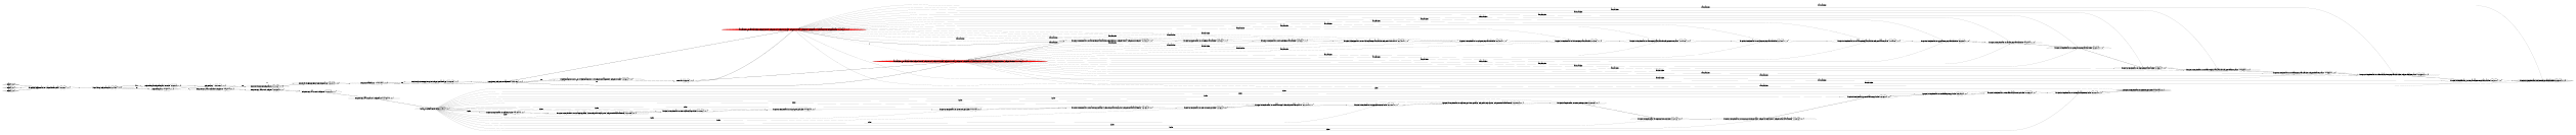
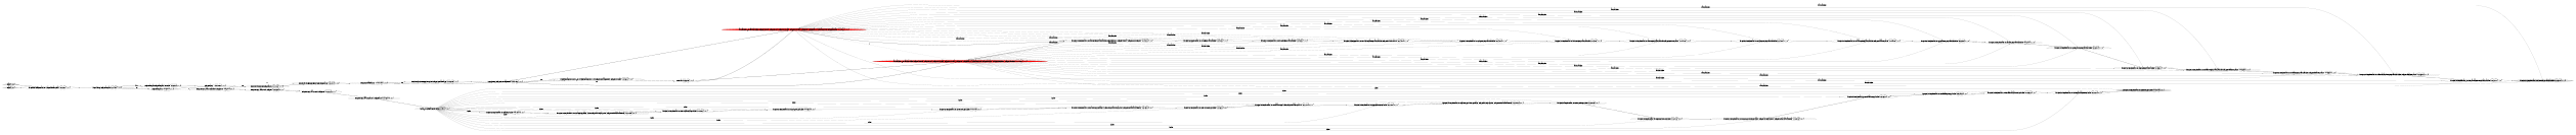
  digraph {
    rankdir=LR
    node [fillcolor=white shape=ellipse style=filled]
    edge [style=bold]
    n1 [label="this.registerServiceImplementation(,new HistoryDeleteEsDAO(elasticSearchClient))@@@43@@@['1', '1', '0']"]
    n2 [label="this.registerServiceImplementation(,new NetworkAddressAliasEsDAO(elasticSearchClient,config.getResultWindowMaxSize()))@@@44@@@['1', '1', '0']"]
    n3 [label="this.registerServiceImplementation(,new TopologyQueryEsDAO(elasticSearchClient))@@@45@@@['1', '1', '0']"]
    n4 [label="h2Client = new JDBCHikariCPClient(settings)@@@9@@@['0', '0', '1']"]
    n5 [label="this.registerServiceImplementation(,new H2HistoryDeleteDAO(h2Client))@@@20@@@['0', '0', '1']"]
    n6 [label="this.registerServiceImplementation(,new H2TopNRecordsQueryDAO(h2Client))@@@21@@@['0', '0', '1']"]
    n7 [label="this.registerServiceImplementation(,new H2ProfileThreadSnapshotQueryDAO(h2Client))@@@25@@@['0', '0', '1']"]
    n8 [label="this.registerServiceImplementation(,new H2UITemplateManagementDAO(h2Client))@@@26@@@['0', '0', '1']"]
    n9 [fillcolor=lightgray label="this.registerServiceImplementation(,new H2EventQueryDAO(h2Client))@@@27@@@['0', '0', '1']"]
    n10 [label="this.registerServiceImplementation(,new H2MetadataQueryDAO(h2Client,config.getMetadataQueryMaxSize()))@@@17@@@['0', '0', '1']"]
    n11 [label="this.registerServiceImplementation(,new H2AggregationQueryDAO(h2Client))@@@18@@@['0', '0', '1']"]
    n12 [label="this.registerServiceImplementation(,new H2TopologyQueryDAO(h2Client))@@@13@@@['0', '0', '1']"]
    n13 [label="this.registerServiceImplementation(,new H2MetricsQueryDAO(h2Client))@@@14@@@['0', '0', '1']"]
    n14 [label="this.registerServiceImplementation(,new H2BatchDAO(h2Client))@@@10@@@['0', '0', '1']"]
    n15 [label="this.registerServiceImplementation(,new H2StorageDAO(getManager(),h2Client,config.getMaxSizeOfArrayColumn(),config.getNumOfSearchableValuesPerTag()))@@@11@@@['0', '0', '1']"]
    n16 [label="this.registerServiceImplementation(,new H2BrowserLogQueryDAO(h2Client))@@@16@@@['0', '0', '1']"]
    n17 [label="this.registerServiceImplementation(,new H2ProfileTaskQueryDAO(h2Client))@@@23@@@['0', '0', '1']"]
    n18 [label="this.registerServiceImplementation(,new H2LogQueryDAO(h2Client,getManager(),config.getMaxSizeOfArrayColumn(),config.getNumOfSearchableValuesPerTag()))@@@22@@@['0', '0', '1']"]
    n19 [label="this.registerServiceImplementation(,new H2ProfileTaskLogQueryDAO(h2Client))@@@24@@@['0', '0', '1']"]
    n20 [label="this.registerServiceImplementation(,new H2NetworkAddressAliasDAO(h2Client))@@@12@@@['0', '0', '1']"]
    n21 [label="this.registerServiceImplementation(,new H2AlarmQueryDAO(h2Client,getManager(),config.getMaxSizeOfArrayColumn(),config.getNumOfSearchableValuesPerTag()))@@@19@@@['0', '0', '1']"]
    n22 [label="this.registerServiceImplementation(,new H2TraceQueryDAO(getManager(),h2Client,config.getMaxSizeOfArrayColumn(),config.getNumOfSearchableValuesPerTag()))@@@15@@@['0', '0', '1']"]
    n23 [label="settings.setProperty(\"dataSourceClassName\",config.getDriver())@@@5@@@['0', '0', '1']"]
    n24 [label="settings.setProperty(\"dataSource.url\",config.getUrl())@@@6@@@['0', '0', '1']"]
    n25 [label="this.registerServiceImplementation(,new StorageEsDAO(elasticSearchClient))@@@42@@@['1', '1', '0']"]
    n26 [fillcolor=lightgray label="prepare['1', '0', '0']" shape=diamond]
    n27 [label="this.registerServiceImplementation(,new StorageBuilderFactory.Default())@@@3@@@['1', '1', '1']"]
    n28 [label="StringUtil.isEmpty(config.getNameSpace())@@@4@@@['1', '1', '0']" shape=diamond]
    n29 [fillcolor=red label="elasticSearchClient = new ElasticSearchClient(config.getClusterNodes(),config.getProtocol(),config.getTrustStorePath(),config.getTrustStorePass(),config.getUser(),config.getPassword(),indexNameConverters(config.getNameSpace()))@@@40@@@['1', '0', '0']"]
    n30 [label="this.registerServiceImplementation(,new TraceQueryEsDAO(elasticSearchClient,config.getSegmentQueryMaxSize()))@@@47@@@['1', '1', '0']"]
    n31 [label="this.registerServiceImplementation(,new MetadataQueryEsDAO(elasticSearchClient,config.getMetadataQueryMaxSize()))@@@49@@@['1', '1', '0']"]
    n32 [label="this.registerServiceImplementation(,new MetricsQueryEsDAO(elasticSearchClient))@@@46@@@['1', '1', '0']"]
    n33 [fillcolor=lightgray label="this.registerServiceImplementation(,new ESEventQueryDAO(elasticSearchClient))@@@58@@@['1', '1', '0']"]
    n34 [label="this.registerServiceImplementation(,new ProfileThreadSnapshotQueryEsDAO(elasticSearchClient,config.getProfileTaskQueryMaxSize()))@@@56@@@['1', '1', '0']"]
    n35 [label="this.registerServiceImplementation(,new ProfileTaskLogEsDAO(elasticSearchClient,config.getProfileTaskQueryMaxSize()))@@@55@@@['1', '1', '0']"]
    n36 [label="this.registerServiceImplementation(,new BrowserLogQueryEsDAO(elasticSearchClient))@@@48@@@['1', '1', '0']"]
    n37 [label="this.registerServiceImplementation(,new UITemplateManagementEsDAO(elasticSearchClient))@@@57@@@['1', '1', '0']"]
    n38 [label="this.registerServiceImplementation(,new BatchProcessEsDAO(elasticSearchClient,config.getBulkActions(),config.getFlushInterval(),config.getConcurrentRequests()))@@@41@@@['1', '1', '0']"]
    n39 [label="this.registerServiceImplementation(,new ProfileTaskQueryEsDAO(elasticSearchClient,config.getProfileTaskQueryMaxSize()))@@@54@@@['1', '1', '0']"]
    n40 [label="this.registerServiceImplementation(,new AlarmQueryEsDAO(elasticSearchClient))@@@51@@@['1', '1', '0']"]
    n41 [label="this.registerServiceImplementation(,new TopNRecordsQueryEsDAO(elasticSearchClient))@@@52@@@['1', '1', '0']"]
    n42 [fillcolor=red label="elasticSearchClient = new ElasticSearchClient(config.getClusterNodes(),config.getProtocol(),config.getTrustStorePath(),config.getTrustStorePass(),config.getUser(),config.getPassword(),indexNameConverters(config.getNameSpace()),config.getConnectTimeout(),config.getSocketTimeout())@@@40@@@['0', '1', '0']"]
    n43 [label="this.registerServiceImplementation(,new LogQueryEsDAO(elasticSearchClient))@@@53@@@['1', '1', '0']"]
    n44 [label="this.registerServiceImplementation(,new AggregationQueryEsDAO(elasticSearchClient))@@@50@@@['1', '1', '0']"]
    n45 [label="TimeSeriesUtils.setSUPER_DATASET_DAY_STEP(config.getSuperDatasetDayStep())@@@15@@@['1', '1', '0']"]
    n46 [label="!StringUtil.isEmpty(config.getSecretsManagementFile())@@@17@@@['1', '1', '0']" shape=diamond]
    n47 [label="MultipleFilesChangeMonitor monitor = new MultipleFilesChangeMonitor(10,null,config.getSecretsManagementFile(),config.getTrustStorePass())@@@18@@@['1', '1', '0']"]
    n48 [label="monitor.start()@@@38@@@['1', '1', '0']"]
    n49 [label="settings.setProperty(\"dataSource.user\",config.getUser())@@@7@@@['0', '0', '1']"]
    n50 [label="settings.setProperty(\"dataSource.password\",config.getPassword())@@@8@@@['0', '0', '1']"]
    n51 [label="config.getDayStep() > 1@@@10@@@['1', '1', '0']" shape=diamond]
    n52 [label="TimeSeriesUtils.setSUPER_DATASET_DAY_STEP(config.getDayStep())@@@12@@@['1', '1', '0']"]
    n53 [label="TimeSeriesUtils.setDAY_STEP(config.getDayStep())@@@11@@@['1', '1', '0']"]
    n54 [label="config.getSuperDatasetDayStep() > 0@@@14@@@['1', '1', '0']" shape=diamond]
    n55 [label="config.setNameSpace(config.getNameSpace().toLowerCase())@@@8@@@['1', '1', '0']"]
    n56 [fillcolor=lightgray label="prepare['0', '0', '1']" shape=diamond]
    n57 [label="config.setNameSpace(\"sw\")@@@5@@@['1', '1', '0']"]
-   n58 [fillcolor=lightgray label="prepare['0', '1', '0']" shape=diamond]
    n1 -> n2
    n2 -> n3
    n3 -> n32
    n4 -> n5 [label=h2Client style=solid]
    n4 -> n6 [label=h2Client style=solid]
    n4 -> n7 [label=h2Client style=solid]
    n4 -> n8 [label=h2Client style=solid]
    n4 -> n9 [label=h2Client style=solid]
    n4 -> n10 [label=h2Client style=solid]
    n4 -> n11 [label=h2Client style=solid]
    n4 -> n12 [label=h2Client style=solid]
    n4 -> n13 [label=h2Client style=solid]
    n4 -> n14
    n4 -> n14 [label=h2Client style=solid]
    n4 -> n15 [label=h2Client style=solid]
    n4 -> n16 [label=h2Client style=solid]
    n4 -> n17 [label=h2Client style=solid]
    n4 -> n18 [label=h2Client style=solid]
    n4 -> n19 [label=h2Client style=solid]
    n4 -> n20 [label=h2Client style=solid]
    n4 -> n21 [label=h2Client style=solid]
    n4 -> n22 [label=h2Client style=solid]
    n5 -> n6
    n6 -> n18
    n7 -> n8
    n8 -> n9
    n10 -> n11
    n11 -> n21
    n12 -> n13
    n13 -> n22
    n14 -> n15
    n15 -> n20
    n16 -> n10
    n17 -> n19
    n18 -> n17
    n19 -> n7
    n20 -> n12
    n21 -> n5
    n22 -> n16
    n23 -> n24
    n24 -> n49
    n25 -> n1
    n26 -> n27
    n27 -> n28
    n28 -> n55
    n28 -> n55 [label=false style=dotted]
    n28 -> n57 [label=true style=dotted]
    n28 -> n57
    n29 -> n1 [label=elasticSearchClient style=solid]
    n29 -> n2 [label=elasticSearchClient style=solid]
    n29 -> n3 [label=elasticSearchClient style=solid]
    n29 -> n25 [label=elasticSearchClient style=solid]
    n29 -> n30 [label=elasticSearchClient style=solid]
    n29 -> n31 [label=elasticSearchClient style=solid]
    n29 -> n32 [label=elasticSearchClient style=solid]
    n29 -> n33 [label=elasticSearchClient style=solid]
    n29 -> n34 [label=elasticSearchClient style=solid]
    n29 -> n35 [label=elasticSearchClient style=solid]
    n29 -> n36 [label=elasticSearchClient style=solid]
    n29 -> n37 [label=elasticSearchClient style=solid]
    n29 -> n38 [label=elasticSearchClient style=solid]
    n29 -> n38
    n29 -> n39 [label=elasticSearchClient style=solid]
    n29 -> n40 [label=elasticSearchClient style=solid]
    n29 -> n41 [label=elasticSearchClient style=solid]
    n29 -> n42 [label=0 style=dashed]
    n29 -> n43 [label=elasticSearchClient style=solid]
    n29 -> n44 [label=elasticSearchClient style=solid]
    n30 -> n36
    n31 -> n44
    n32 -> n30
    n34 -> n37
    n35 -> n34
    n36 -> n31
    n37 -> n33
    n38 -> n25
    n39 -> n35
    n40 -> n41
    n41 -> n43
    n42 -> n1 [label=elasticSearchClient style=solid]
    n42 -> n2 [label=elasticSearchClient style=solid]
    n42 -> n3 [label=elasticSearchClient style=solid]
    n42 -> n25 [label=elasticSearchClient style=solid]
    n42 -> n30 [label=elasticSearchClient style=solid]
    n42 -> n31 [label=elasticSearchClient style=solid]
    n42 -> n32 [label=elasticSearchClient style=solid]
    n42 -> n33 [label=elasticSearchClient style=solid]
    n42 -> n34 [label=elasticSearchClient style=solid]
    n42 -> n35 [label=elasticSearchClient style=solid]
    n42 -> n36 [label=elasticSearchClient style=solid]
    n42 -> n37 [label=elasticSearchClient style=solid]
    n42 -> n38
    n42 -> n38 [label=elasticSearchClient style=solid]
    n42 -> n39 [label=elasticSearchClient style=solid]
    n42 -> n40 [label=elasticSearchClient style=solid]
    n42 -> n41 [label=elasticSearchClient style=solid]
    n42 -> n43 [label=elasticSearchClient style=solid]
    n42 -> n44 [label=elasticSearchClient style=solid]
    n43 -> n39
    n44 -> n40
    n45 -> n46
    n46 -> n29
    n46 -> n42
    n46 -> n47 [label=true style=dotted]
    n46 -> n47
    n46 -> n48 [label=true style=dotted]
    n47 -> n48
    n48 -> n29
    n48 -> n42
    n49 -> n50
    n50 -> n4
    n51 -> n52 [label=true style=dotted]
    n51 -> n53 [label=true style=dotted]
    n51 -> n53
    n52 -> n54
    n53 -> n52
    n54 -> n45
    n54 -> n45 [label=true style=dotted]
    n54 -> n46
    n55 -> n51
    n56 -> n27
    n57 -> n23 [label=0 style=dashed]
    n57 -> n51
-   n58 -> n27
  }
